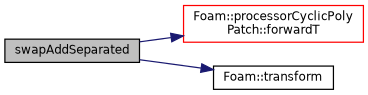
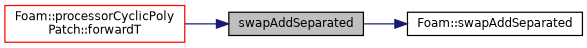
  digraph {
    rankdir=LR
    node [color=black fontname=Helvetica fontsize=10 shape=record]
    edge [color=midnightblue fontname=Helvetica fontsize=10 labelfontname=Helvetica labelfontsize=10 style=solid]
    n1 [fillcolor=grey75 fontcolor=black height=0.2 label=swapAddSeparated style=filled width=0.4]
    n2 [color=red height=0.2 label="Foam::processorCyclicPoly\lPatch::forwardT" width=0.4]
-   n3 [height=0.2 label="Foam::transform" width=0.4]
-   n1 -> n2
+   n3 [height=0.2 label="Foam::swapAddSeparated" width=0.4]
+   n2 -> n1
    n1 -> n3
  }
